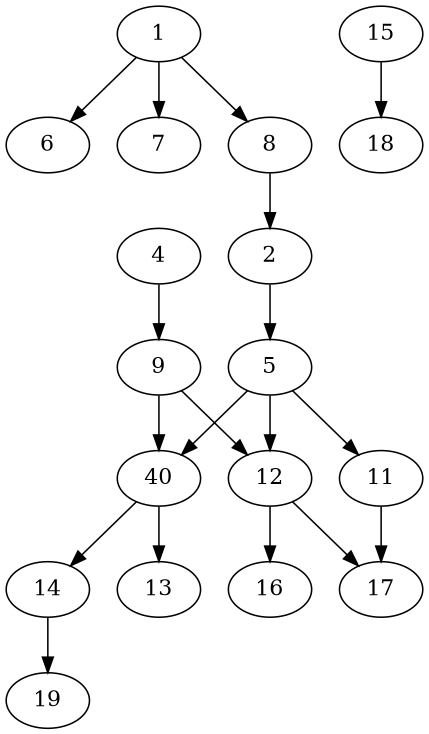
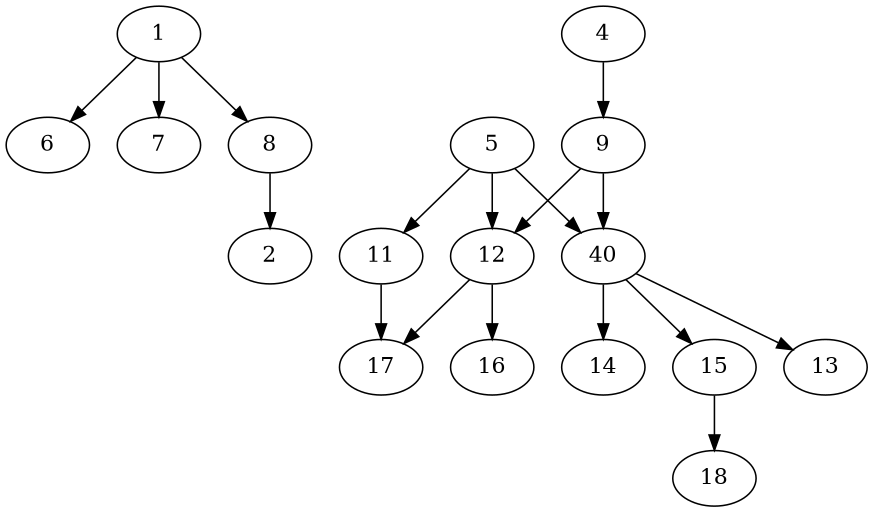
  digraph {
    node [alpha=0.07]
    1 [alpha=0.11 expect_size=50390016]
    6 [alpha=0.13 expect_size=21460992]
    7 [expect_size=16903168]
    8 [alpha=0.15 expect_size=46392320]
    2 [expect_size=16847872]
    9 [alpha=0.19 expect_size=21334016]
    n7 [alpha=0.06 expect_size=38714368 label=40]
    12 [alpha=0.01 expect_size=13614080]
    13 [alpha=0.14 expect_size=29956096]
    14 [alpha=0.02 expect_size=47003648]
    15 [alpha=0.02 expect_size=41598976]
    16 [alpha=0.06 expect_size=13887488]
    17 [expect_size=44952576]
    5 [alpha=0.08 expect_size=32954368]
    11 [alpha=0.03 expect_size=35974144]
    4 [alpha=0.18 expect_size=41853952]
-   19 [alpha=0.13 expect_size=49348608]
    18 [alpha=0.10 expect_size=14313472]
    1 -> 6
    1 -> 7
    1 -> 8
    8 -> 2
-   2 -> 5
    9 -> n7
    9 -> 12
    n7 -> 13
    n7 -> 14
+   n7 -> 15
    12 -> 16
    12 -> 17
-   14 -> 19
    15 -> 18
    5 -> n7
    5 -> 12
    5 -> 11
    11 -> 17
    4 -> 9
  }
